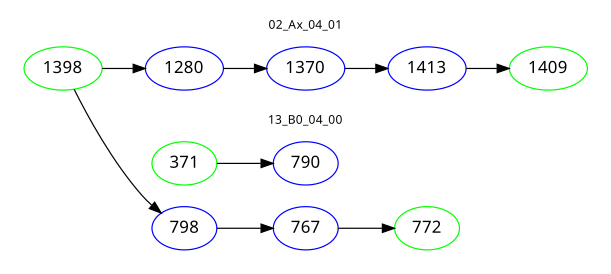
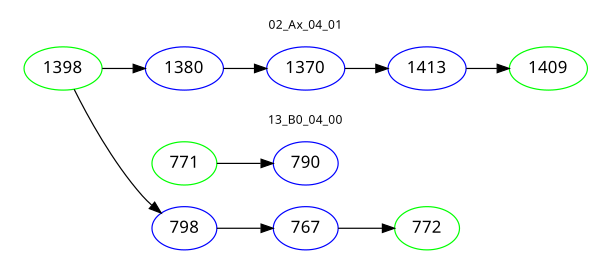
  digraph {
    fontname="Noto Sans"
    rankdir=LR
    node [color=blue fontname="Noto Sans"]
    edge [color=black fontname="Noto Sans"]
    n1 [color=green label=1398]
-   n2 [label=1280]
+   n2 [label=1380]
    n3 [label=1370]
    n4 [label=1413]
    n5 [color=green label=1409]
-   n6 [color=green label=371]
+   n6 [color=green label=771]
    n7 [label=790]
    n8 [label=798]
    n9 [label=767]
    n10 [color=green label=772]
    subgraph cluster_1 {
      color=white
      fontsize=10
      label="02_Ax_04_01"
      n1
      n2
      n3
      n4
      n5
    }
    subgraph cluster_2 {
      color=white
      fontsize=10
      label="13_B0_04_00"
      n6
      n7
      n8
      n9
      n10
    }
    n1 -> n2
    n1 -> n8
    n2 -> n3
    n3 -> n4
    n4 -> n5
    n6 -> n7
    n8 -> n9
    n9 -> n10
  }
